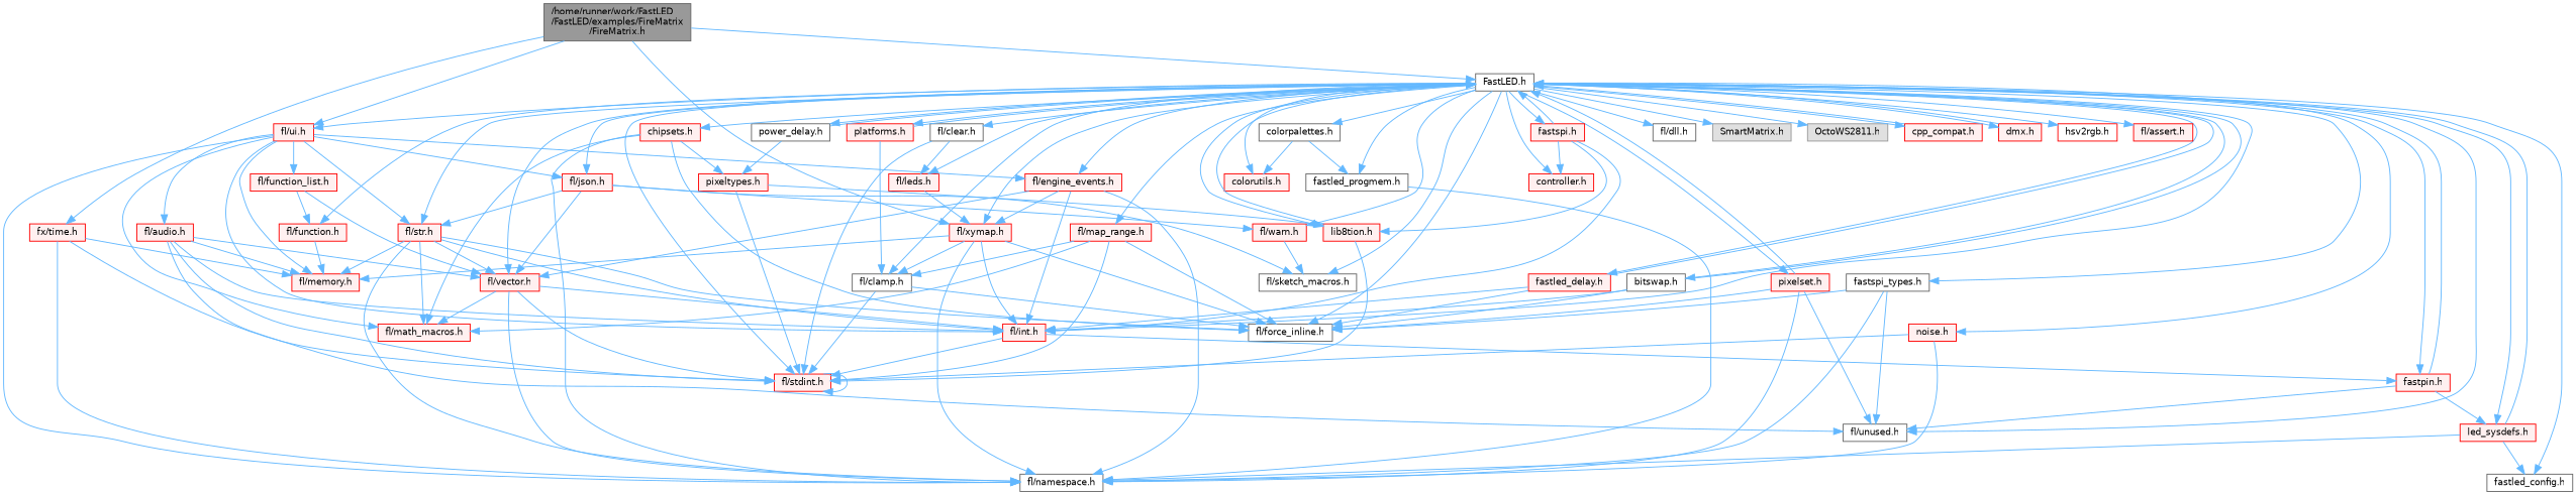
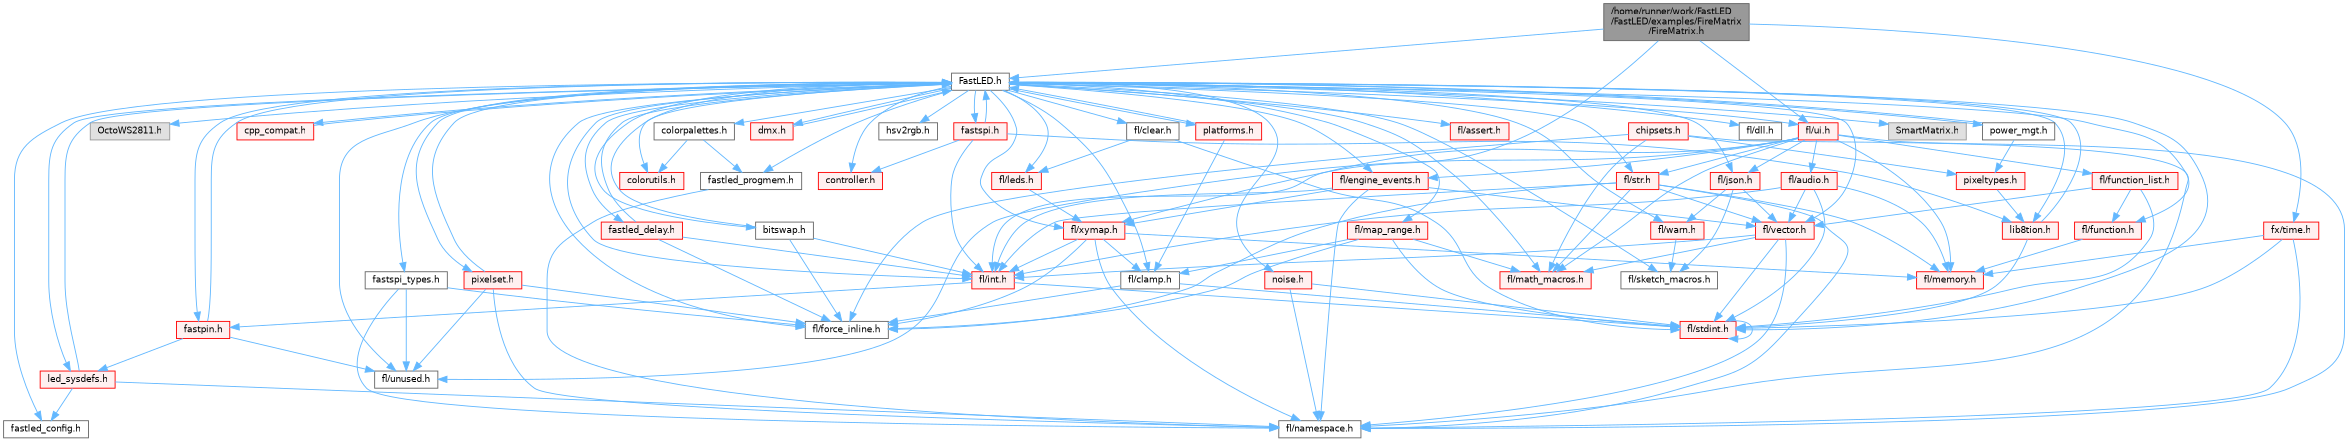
  digraph {
    node [color=red fillcolor="#FFF0F0" fontname=Helvetica fontsize=10 shape=box style=filled]
    edge [color=steelblue1 fontname=Helvetica fontsize=10 labelfontname=Helvetica labelfontsize=10 style=solid]
    n1 [color=gray40 fillcolor=grey60 fontcolor=black height=0.2 label="/home/runner/work/FastLED\l/FastLED/examples/FireMatrix\l/FireMatrix.h" width=0.4]
    n2 [color=grey40 fillcolor=white height=0.2 label="FastLED.h" width=0.4]
    n3 [height=0.2 label="fl/xymap.h" width=0.4]
    n4 [height=0.2 label="fl/ui.h" width=0.4]
    n5 [height=0.2 label="fx/time.h" width=0.4]
    n6 [height=0.2 label="fl/stdint.h" width=0.4]
    n7 [color=grey40 fillcolor=white height=0.2 label="fl/dll.h" width=0.4]
    n8 [color=grey60 fillcolor="#E0E0E0" height=0.2 label="SmartMatrix.h" width=0.4]
    n9 [color=grey60 fillcolor="#E0E0E0" height=0.2 label="OctoWS2811.h" width=0.4]
    n10 [color=grey40 fillcolor=white height=0.2 label="fl/force_inline.h" width=0.4]
    n11 [height=0.2 label="cpp_compat.h" width=0.4]
    n12 [color=grey40 fillcolor=white height=0.2 label="fastled_config.h" width=0.4]
    n13 [height=0.2 label="led_sysdefs.h" width=0.4]
    n14 [height=0.2 label="fastled_delay.h" width=0.4]
    n15 [height=0.2 label="fl/int.h" width=0.4]
    n16 [color=grey40 fillcolor=white height=0.2 label="bitswap.h" width=0.4]
    n17 [height=0.2 label="controller.h" width=0.4]
    n18 [height=0.2 label="fastpin.h" width=0.4]
    n19 [color=grey40 fillcolor=white height=0.2 label="fl/unused.h" width=0.4]
    n20 [color=grey40 fillcolor=white height=0.2 label="fastspi_types.h" width=0.4]
    n21 [height=0.2 label="dmx.h" width=0.4]
    n22 [height=0.2 label="platforms.h" width=0.4]
    n23 [color=grey40 fillcolor=white height=0.2 label="fastled_progmem.h" width=0.4]
    n24 [height=0.2 label="lib8tion.h" width=0.4]
-   n25 [fillcolor=white height=0.2 label="hsv2rgb.h" width=0.4]
+   n25 [color=grey40 fillcolor=white height=0.2 label="hsv2rgb.h" width=0.4]
    n26 [height=0.2 label="colorutils.h" width=0.4]
    n27 [height=0.2 label="pixelset.h" width=0.4]
    n28 [color=grey40 fillcolor=white height=0.2 label="colorpalettes.h" width=0.4]
    n29 [height=0.2 label="noise.h" width=0.4]
-   n30 [color=grey40 fillcolor=white height=0.2 label="power_delay.h" width=0.4]
+   n30 [color=grey40 fillcolor=white height=0.2 label="power_mgt.h" width=0.4]
    n31 [height=0.2 label="fastspi.h" width=0.4]
    n32 [height=0.2 label="chipsets.h" width=0.4]
    n33 [height=0.2 label="fl/engine_events.h" width=0.4]
    n34 [height=0.2 label="fl/vector.h" width=0.4]
    n35 [color=grey40 fillcolor=white height=0.2 label="fl/clamp.h" width=0.4]
    n36 [height=0.2 label="fl/leds.h" width=0.4]
    n37 [height=0.2 label="fl/str.h" width=0.4]
    n38 [height=0.2 label="fl/map_range.h" width=0.4]
    n39 [height=0.2 label="fl/warn.h" width=0.4]
    n40 [color=grey40 fillcolor=white height=0.2 label="fl/sketch_macros.h" width=0.4]
    n41 [height=0.2 label="fl/assert.h" width=0.4]
    n42 [height=0.2 label="fl/function.h" width=0.4]
    n43 [color=grey40 fillcolor=white height=0.2 label="fl/clear.h" width=0.4]
    n44 [height=0.2 label="fl/json.h" width=0.4]
    n45 [color=grey40 fillcolor=white height=0.2 label="fl/namespace.h" width=0.4]
    n46 [height=0.2 label="fl/memory.h" width=0.4]
    n47 [height=0.2 label="fl/math_macros.h" width=0.4]
    n48 [height=0.2 label="fl/audio.h" width=0.4]
    n49 [height=0.2 label="fl/function_list.h" width=0.4]
    n50 [height=0.2 label="pixeltypes.h" width=0.4]
    n1 -> n2
    n1 -> n3
    n1 -> n4
    n1 -> n5
    n2 -> n3
    n2 -> n4
    n2 -> n6
    n2 -> n7
    n2 -> n8
    n2 -> n9
    n2 -> n10
    n2 -> n11
    n2 -> n12
    n2 -> n13
    n2 -> n14
    n2 -> n15
    n2 -> n16
    n2 -> n17
    n2 -> n18
    n2 -> n19
    n2 -> n20
    n2 -> n21
    n2 -> n22
    n2 -> n23
    n2 -> n24
    n2 -> n25
    n2 -> n26
    n2 -> n27
    n2 -> n28
    n2 -> n29
    n2 -> n30
    n2 -> n31
-   n2 -> n32
+   n2 -> n47
    n2 -> n33
    n2 -> n34
    n2 -> n35
    n2 -> n36
    n2 -> n37
    n2 -> n38
    n2 -> n39
    n2 -> n40
    n2 -> n41
    n2 -> n42
    n2 -> n43
    n2 -> n44
    n3 -> n10
    n3 -> n15
    n3 -> n35
    n3 -> n45
    n3 -> n46
    n4 -> n15
-   n48 -> n19
+   n4 -> n19
    n4 -> n33
    n4 -> n37
    n4 -> n44
    n4 -> n45
    n4 -> n46
    n4 -> n47
    n4 -> n48
    n4 -> n49
    n5 -> n6
    n5 -> n45
    n5 -> n46
    n6 -> n6
    n11 -> n2
    n13 -> n2
    n13 -> n12
    n13 -> n45
    n14 -> n2
    n14 -> n10
    n14 -> n15
    n15 -> n6
    n15 -> n18
    n16 -> n2
    n16 -> n10
    n16 -> n15
    n18 -> n2
    n18 -> n13
    n18 -> n19
    n20 -> n10
    n20 -> n19
    n20 -> n45
    n21 -> n2
    n22 -> n2
    n22 -> n35
    n23 -> n45
    n24 -> n2
    n24 -> n6
    n27 -> n2
    n27 -> n10
    n27 -> n19
    n27 -> n45
    n28 -> n23
    n28 -> n26
    n29 -> n6
    n29 -> n45
    n30 -> n2
    n30 -> n50
    n31 -> n2
    n31 -> n15
    n31 -> n17
    n31 -> n24
    n32 -> n10
    n32 -> n45
    n32 -> n47
    n32 -> n50
    n33 -> n3
    n33 -> n15
    n33 -> n34
    n33 -> n45
    n34 -> n6
    n34 -> n15
    n34 -> n45
    n34 -> n47
    n35 -> n6
    n35 -> n10
    n36 -> n3
    n37 -> n10
    n37 -> n15
    n37 -> n34
    n37 -> n45
    n37 -> n46
    n37 -> n47
    n38 -> n6
    n38 -> n10
    n38 -> n35
    n38 -> n47
    n39 -> n40
    n42 -> n46
    n43 -> n6
    n43 -> n36
    n44 -> n34
-   n44 -> n37
    n44 -> n39
    n44 -> n40
    n48 -> n6
    n48 -> n15
    n48 -> n34
    n48 -> n46
    n49 -> n34
    n49 -> n42
-   n50 -> n6
+   n49 -> n6
    n50 -> n24
  }
